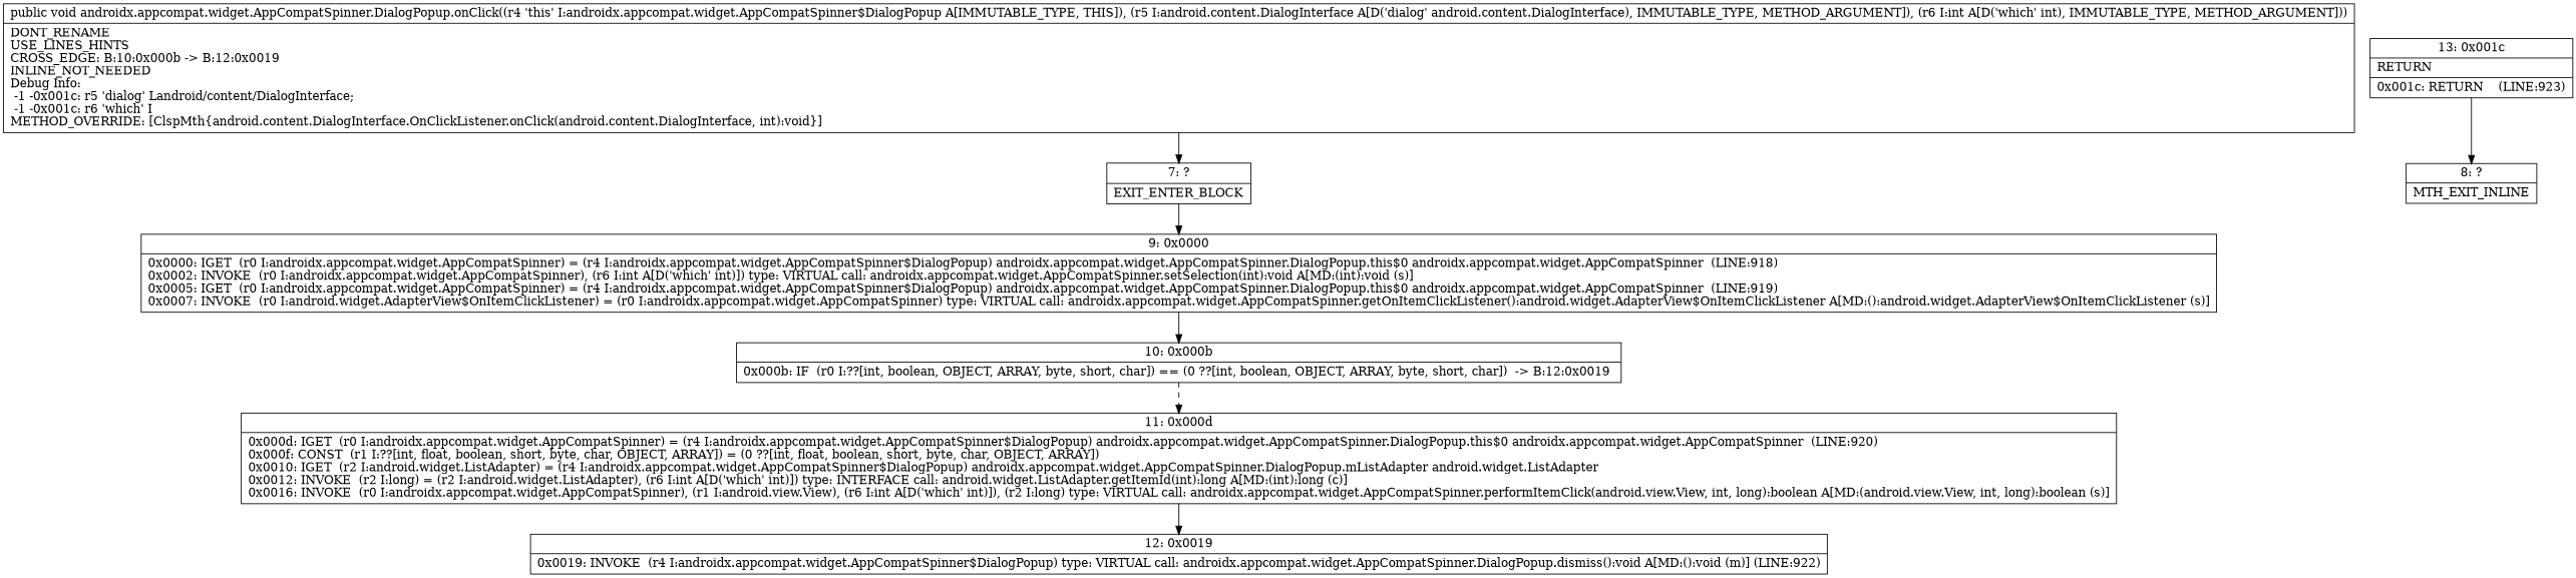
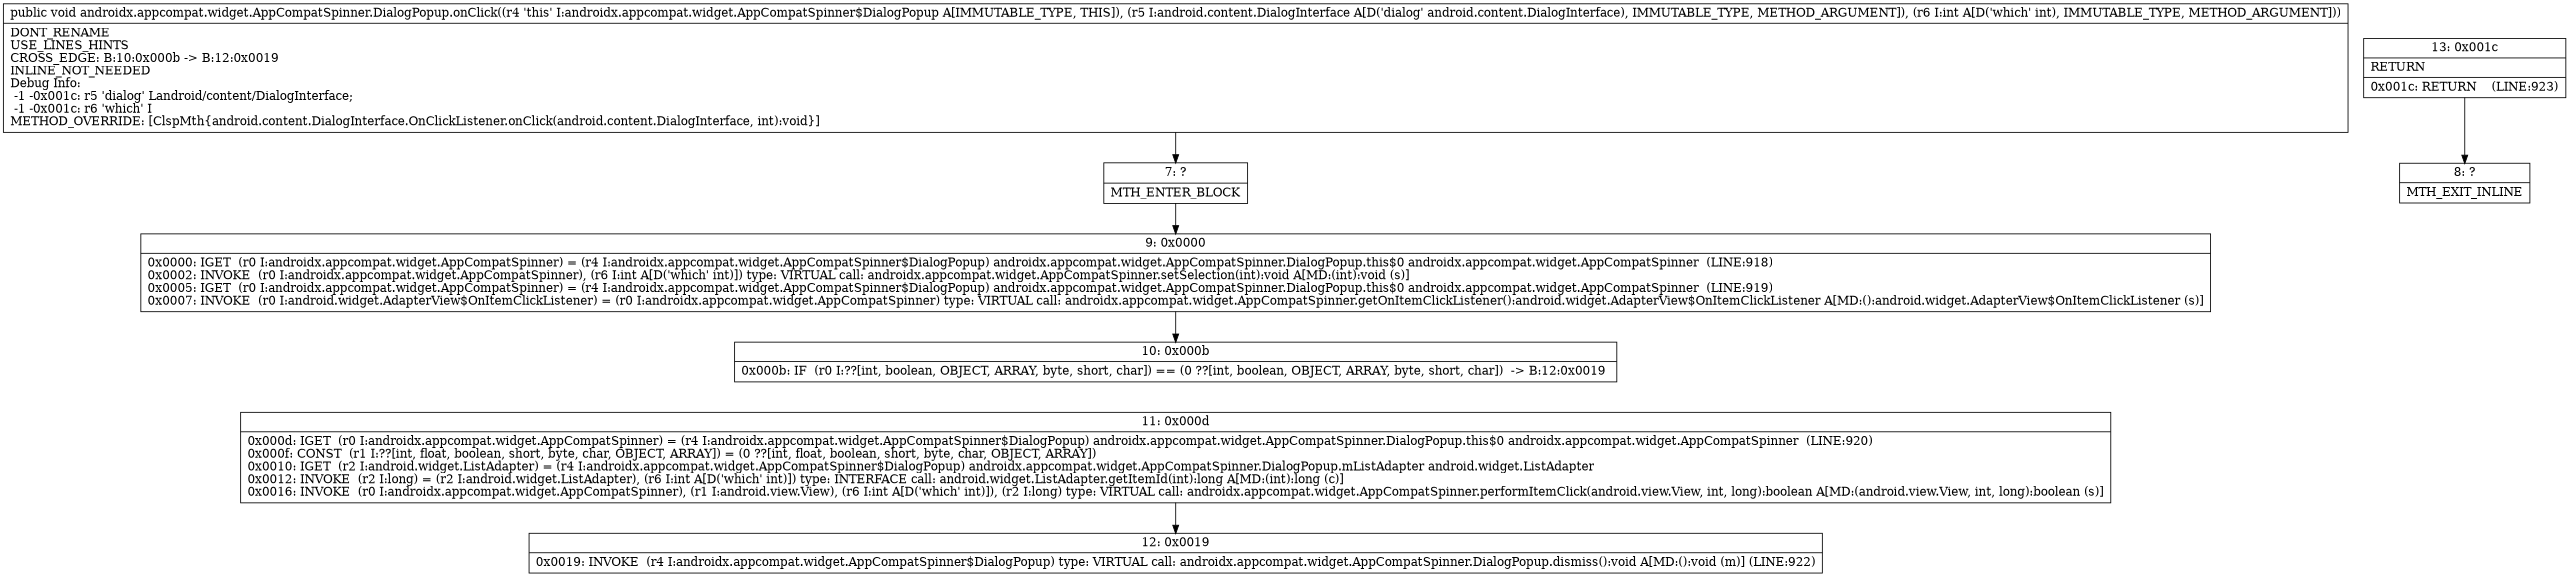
  digraph {
    node [shape=record]
-   n1 [label="{7\:\ ?|EXIT_ENTER_BLOCK\l}"]
+   n1 [label="{7\:\ ?|MTH_ENTER_BLOCK\l}"]
    n2 [label="{9\:\ 0x0000|0x0000: IGET  (r0 I:androidx.appcompat.widget.AppCompatSpinner) = (r4 I:androidx.appcompat.widget.AppCompatSpinner$DialogPopup) androidx.appcompat.widget.AppCompatSpinner.DialogPopup.this$0 androidx.appcompat.widget.AppCompatSpinner  (LINE:918)\l0x0002: INVOKE  (r0 I:androidx.appcompat.widget.AppCompatSpinner), (r6 I:int A[D('which' int)]) type: VIRTUAL call: androidx.appcompat.widget.AppCompatSpinner.setSelection(int):void A[MD:(int):void (s)]\l0x0005: IGET  (r0 I:androidx.appcompat.widget.AppCompatSpinner) = (r4 I:androidx.appcompat.widget.AppCompatSpinner$DialogPopup) androidx.appcompat.widget.AppCompatSpinner.DialogPopup.this$0 androidx.appcompat.widget.AppCompatSpinner  (LINE:919)\l0x0007: INVOKE  (r0 I:android.widget.AdapterView$OnItemClickListener) = (r0 I:androidx.appcompat.widget.AppCompatSpinner) type: VIRTUAL call: androidx.appcompat.widget.AppCompatSpinner.getOnItemClickListener():android.widget.AdapterView$OnItemClickListener A[MD:():android.widget.AdapterView$OnItemClickListener (s)]\l}"]
    n3 [label="{10\:\ 0x000b|0x000b: IF  (r0 I:??[int, boolean, OBJECT, ARRAY, byte, short, char]) == (0 ??[int, boolean, OBJECT, ARRAY, byte, short, char])  \-\> B:12:0x0019 \l}"]
    n4 [label="{11\:\ 0x000d|0x000d: IGET  (r0 I:androidx.appcompat.widget.AppCompatSpinner) = (r4 I:androidx.appcompat.widget.AppCompatSpinner$DialogPopup) androidx.appcompat.widget.AppCompatSpinner.DialogPopup.this$0 androidx.appcompat.widget.AppCompatSpinner  (LINE:920)\l0x000f: CONST  (r1 I:??[int, float, boolean, short, byte, char, OBJECT, ARRAY]) = (0 ??[int, float, boolean, short, byte, char, OBJECT, ARRAY]) \l0x0010: IGET  (r2 I:android.widget.ListAdapter) = (r4 I:androidx.appcompat.widget.AppCompatSpinner$DialogPopup) androidx.appcompat.widget.AppCompatSpinner.DialogPopup.mListAdapter android.widget.ListAdapter \l0x0012: INVOKE  (r2 I:long) = (r2 I:android.widget.ListAdapter), (r6 I:int A[D('which' int)]) type: INTERFACE call: android.widget.ListAdapter.getItemId(int):long A[MD:(int):long (c)]\l0x0016: INVOKE  (r0 I:androidx.appcompat.widget.AppCompatSpinner), (r1 I:android.view.View), (r6 I:int A[D('which' int)]), (r2 I:long) type: VIRTUAL call: androidx.appcompat.widget.AppCompatSpinner.performItemClick(android.view.View, int, long):boolean A[MD:(android.view.View, int, long):boolean (s)]\l}"]
    n5 [label="{12\:\ 0x0019|0x0019: INVOKE  (r4 I:androidx.appcompat.widget.AppCompatSpinner$DialogPopup) type: VIRTUAL call: androidx.appcompat.widget.AppCompatSpinner.DialogPopup.dismiss():void A[MD:():void (m)] (LINE:922)\l}"]
    n6 [label="{13\:\ 0x001c|RETURN\l|0x001c: RETURN    (LINE:923)\l}"]
    n7 [label="{8\:\ ?|MTH_EXIT_INLINE\l}"]
    n8 [label="{public void androidx.appcompat.widget.AppCompatSpinner.DialogPopup.onClick((r4 'this' I:androidx.appcompat.widget.AppCompatSpinner$DialogPopup A[IMMUTABLE_TYPE, THIS]), (r5 I:android.content.DialogInterface A[D('dialog' android.content.DialogInterface), IMMUTABLE_TYPE, METHOD_ARGUMENT]), (r6 I:int A[D('which' int), IMMUTABLE_TYPE, METHOD_ARGUMENT]))  | DONT_RENAME\lUSE_LINES_HINTS\lCROSS_EDGE: B:10:0x000b \-\> B:12:0x0019\lINLINE_NOT_NEEDED\lDebug Info:\l  \-1 \-0x001c: r5 'dialog' Landroid\/content\/DialogInterface;\l  \-1 \-0x001c: r6 'which' I\lMETHOD_OVERRIDE: [ClspMth\{android.content.DialogInterface.OnClickListener.onClick(android.content.DialogInterface, int):void\}]\l}"]
    n1 -> n2
    n2 -> n3
-   n3 -> n4 [style=dashed]
    n4 -> n5
    n6 -> n7
    n8 -> n1
  }
